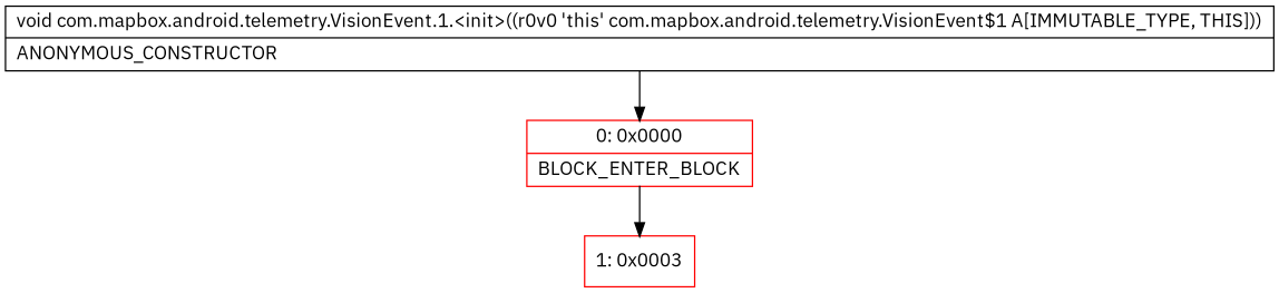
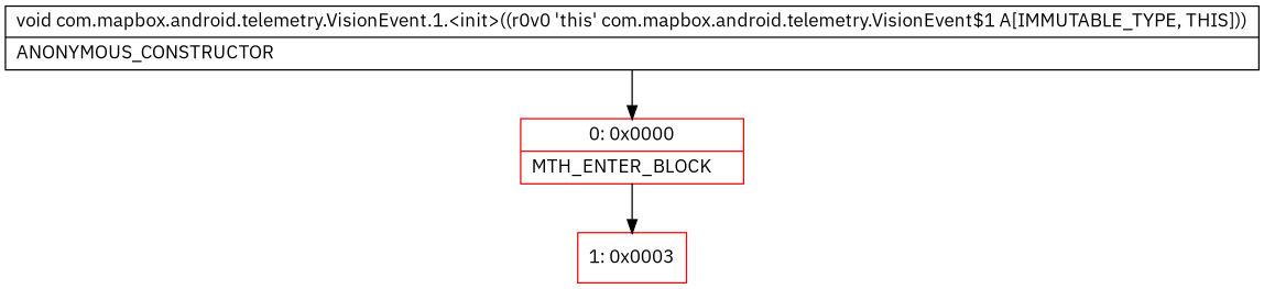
  digraph {
    fontname="IBM Plex Sans"
    node [color=red shape=record fontname="IBM Plex Sans"]
    edge [fontname="IBM Plex Sans"]
-   n1 [label="{0\:\ 0x0000|BLOCK_ENTER_BLOCK\l}"]
+   n1 [label="{0\:\ 0x0000|MTH_ENTER_BLOCK\l}"]
    n2 [label="{1\:\ 0x0003}"]
    n3 [label="{void com.mapbox.android.telemetry.VisionEvent.1.\<init\>((r0v0 'this' com.mapbox.android.telemetry.VisionEvent$1 A[IMMUTABLE_TYPE, THIS]))  | ANONYMOUS_CONSTRUCTOR\l}" color=""]
    subgraph cluster_1 {
      label="R(0)"
    }
    n1 -> n2
    n3 -> n1
  }
